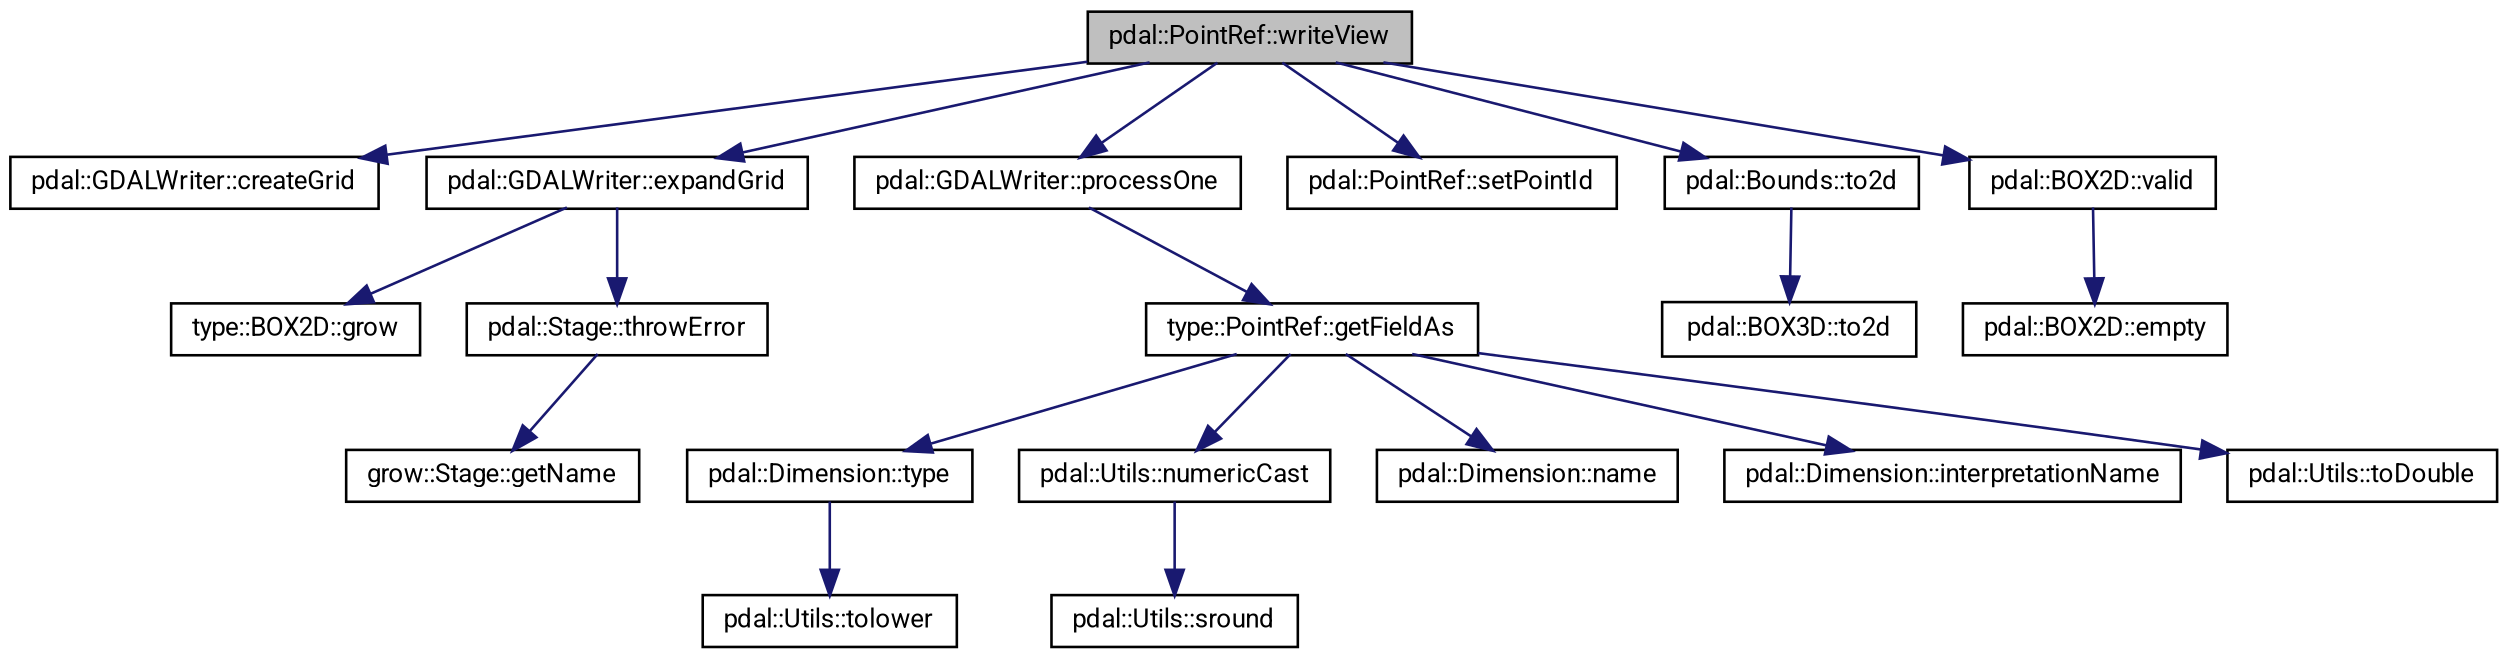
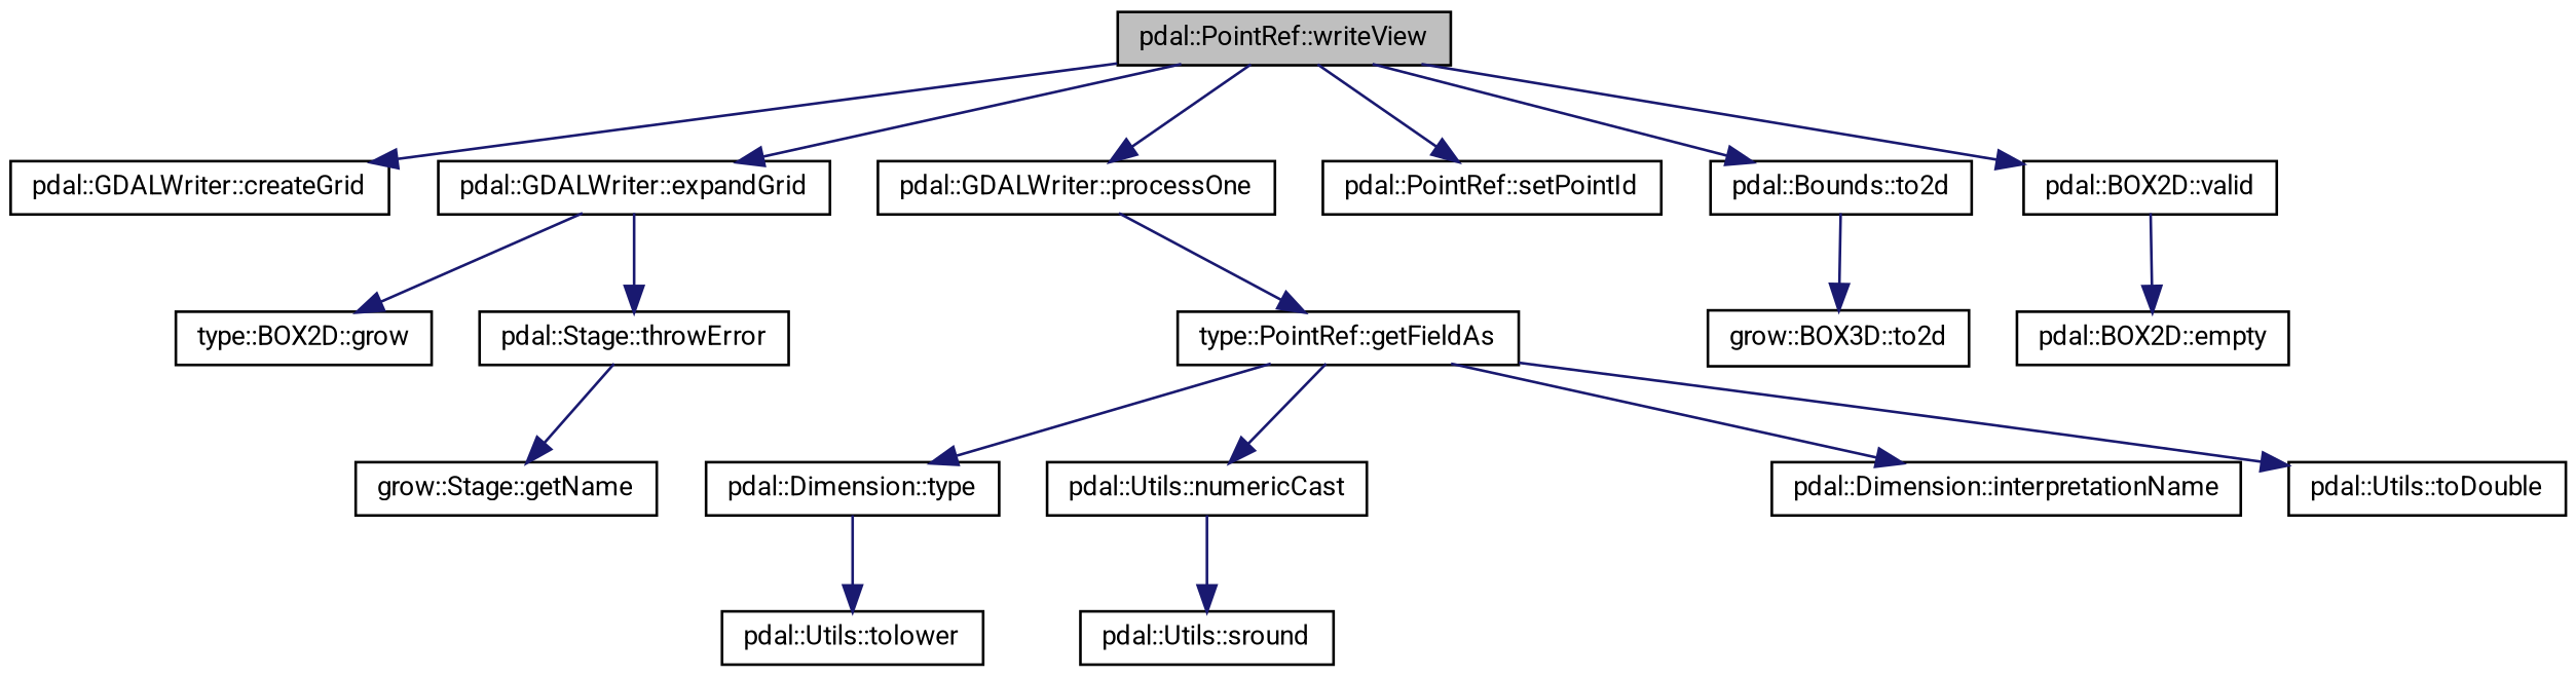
  digraph {
    fontname=Roboto
    rankdir=TB
    node [color=black fillcolor=white fontname=Roboto fontsize=10 shape=record style=filled]
    edge [color=midnightblue fontname=Roboto fontsize=10 labelfontname=Helvetica labelfontsize=10 style=solid]
    n1 [fillcolor=grey75 fontcolor=black height=0.2 label="pdal::PointRef::writeView" width=0.4]
    n2 [height=0.2 label="pdal::GDALWriter::createGrid" width=0.4]
    n3 [height=0.2 label="pdal::GDALWriter::expandGrid" width=0.4]
    n4 [height=0.2 label="pdal::GDALWriter::processOne" width=0.4]
    n5 [height=0.2 label="pdal::PointRef::setPointId" width=0.4]
    n6 [height=0.2 label="pdal::Bounds::to2d" width=0.4]
    n7 [height=0.2 label="pdal::BOX2D::valid" width=0.4]
    n8 [height=0.2 label="type::BOX2D::grow" width=0.4]
    n9 [height=0.2 label="pdal::Stage::throwError" width=0.4]
    n10 [height=0.2 label="type::PointRef::getFieldAs" width=0.4]
-   n11 [height=0.2 label="pdal::BOX3D::to2d" width=0.4]
+   n11 [height=0.2 label="grow::BOX3D::to2d" width=0.4]
    n12 [height=0.2 label="pdal::BOX2D::empty" width=0.4]
    n13 [height=0.2 label="grow::Stage::getName" width=0.4]
    n14 [height=0.2 label="pdal::Dimension::type" width=0.4]
    n15 [height=0.2 label="pdal::Utils::numericCast" width=0.4]
-   n16 [height=0.2 label="pdal::Dimension::name" width=0.4]
    n17 [height=0.2 label="pdal::Dimension::interpretationName" width=0.4]
    n18 [height=0.2 label="pdal::Utils::toDouble" width=0.4]
    n19 [height=0.2 label="pdal::Utils::tolower" width=0.4]
    n20 [height=0.2 label="pdal::Utils::sround" width=0.4]
    n1 -> n2
    n1 -> n3
    n1 -> n4
    n1 -> n5
    n1 -> n6
    n1 -> n7
    n3 -> n8
    n3 -> n9
    n4 -> n10
    n6 -> n11
    n7 -> n12
    n9 -> n13
    n10 -> n14
    n10 -> n15
-   n10 -> n16
    n10 -> n17
    n10 -> n18
    n14 -> n19
    n15 -> n20
  }
